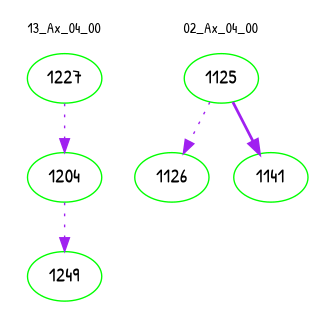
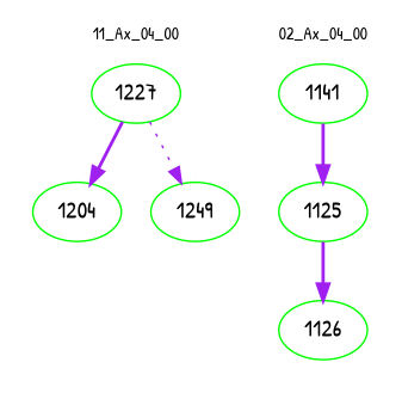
  digraph {
    fontname="Patrick Hand"
    node [color=green fontname="Patrick Hand"]
    edge [color=purple fontname="Patrick Hand" style=bold]
    n1 [label=1227]
    n2 [label=1204]
    n3 [label=1249]
    n4 [label=1125]
    n5 [label=1126]
    n6 [label=1141]
    subgraph cluster_1 {
      color=white
      fontsize=10
-     label="13_Ax_04_00"
+     label="11_Ax_04_00"
      n1
      n2
      n3
    }
    subgraph cluster_2 {
      color=white
      fontsize=10
      label="02_Ax_04_00"
      n4
      n5
      n6
    }
-   n1 -> n2 [style=dotted]
-   n2 -> n3 [style=dotted]
-   n4 -> n5 [style=dotted]
-   n4 -> n6
+   n1 -> n2
+   n1 -> n3 [style=dotted]
+   n4 -> n5
+   n6 -> n4
  }
